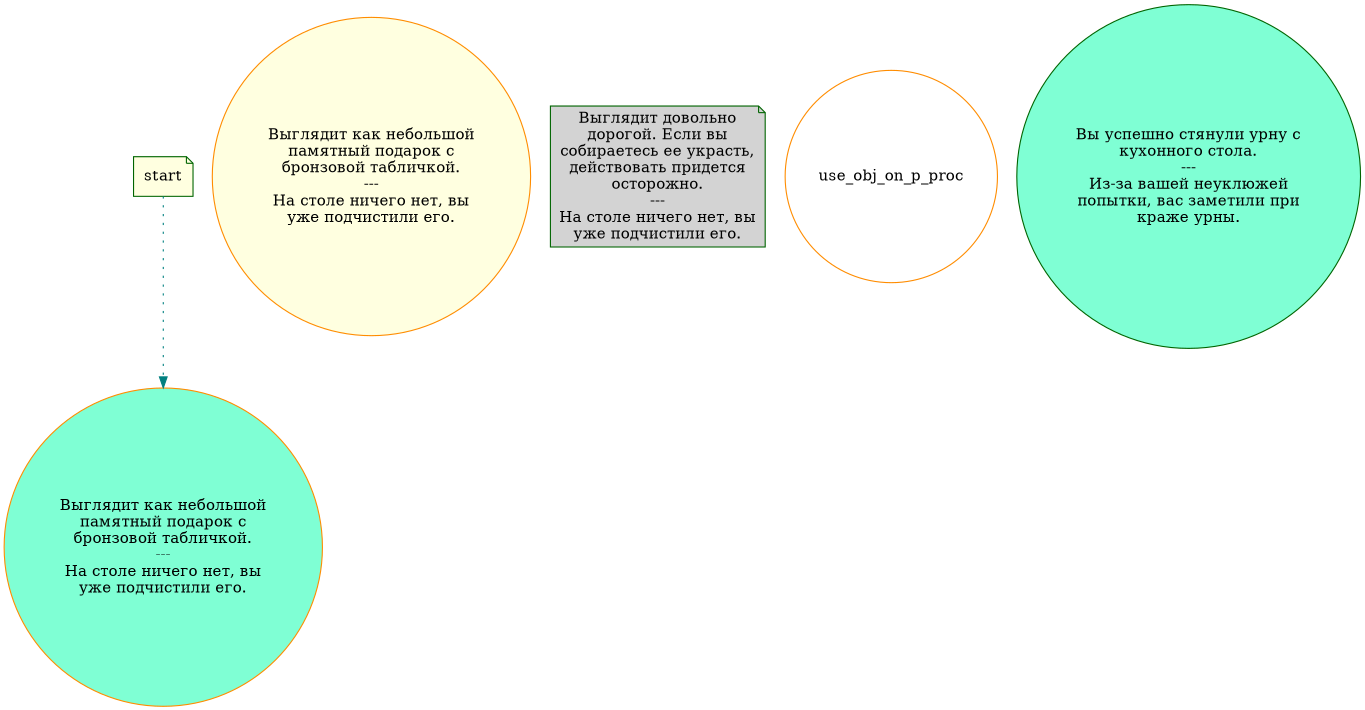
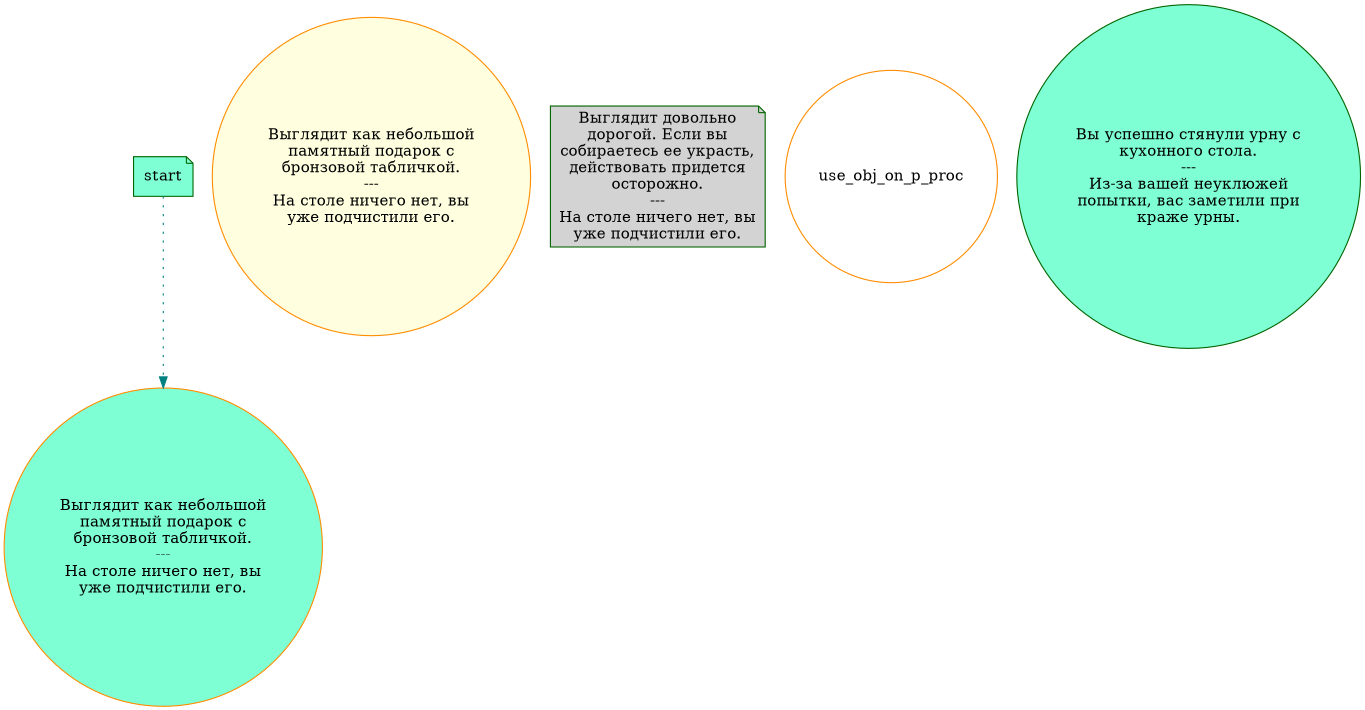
  digraph {
    node [color=darkgreen fillcolor=lightyellow style=filled shape=circle]
-   start [shape=note]
+   start [fillcolor=aquamarine shape=note]
    n2 [color=darkorange fillcolor=aquamarine label="Выглядит как небольшой\nпамятный подарок с\nбронзовой табличкой.\n---\nНа столе ничего нет, вы\nуже подчистили его."]
    n3 [color=darkorange label="Выглядит как небольшой\nпамятный подарок с\nбронзовой табличкой.\n---\nНа столе ничего нет, вы\nуже подчистили его."]
    n4 [fillcolor=lightgrey label="Выглядит довольно\nдорогой. Если вы\nсобираетесь ее украсть,\nдействовать придется\nосторожно.\n---\nНа столе ничего нет, вы\nуже подчистили его." shape=note]
    use_obj_on_p_proc [color=darkorange fillcolor=white]
    n6 [fillcolor=aquamarine label="Вы успешно стянули урну с\nкухонного стола.\n---\nИз-за вашей неуклюжей\nпопытки, вас заметили при\nкраже урны."]
    start -> n2 [color=teal style=dotted]
  }
